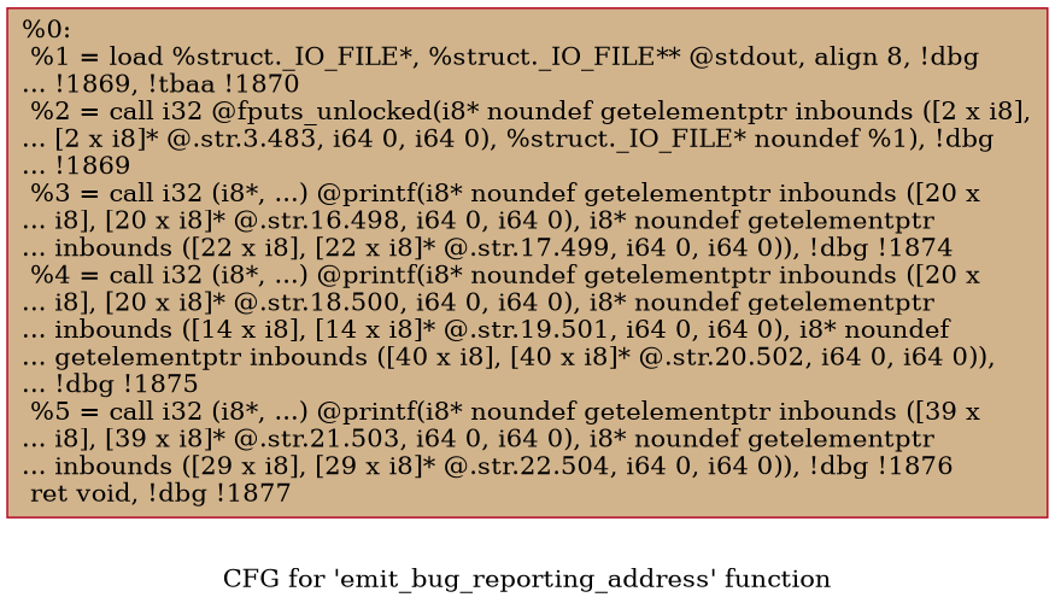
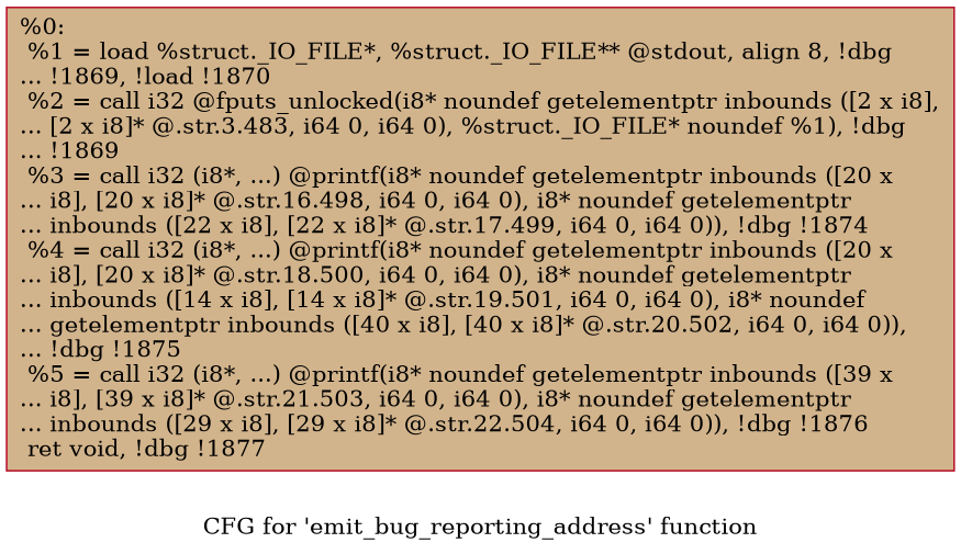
  digraph {
    label="CFG for 'emit_bug_reporting_address' function"
-   n1 [color="#b70d28ff" fillcolor=tan label="{%0:\l  %1 = load %struct._IO_FILE*, %struct._IO_FILE** @stdout, align 8, !dbg\l... !1869, !tbaa !1870\l  %2 = call i32 @fputs_unlocked(i8* noundef getelementptr inbounds ([2 x i8],\l... [2 x i8]* @.str.3.483, i64 0, i64 0), %struct._IO_FILE* noundef %1), !dbg\l... !1869\l  %3 = call i32 (i8*, ...) @printf(i8* noundef getelementptr inbounds ([20 x\l... i8], [20 x i8]* @.str.16.498, i64 0, i64 0), i8* noundef getelementptr\l... inbounds ([22 x i8], [22 x i8]* @.str.17.499, i64 0, i64 0)), !dbg !1874\l  %4 = call i32 (i8*, ...) @printf(i8* noundef getelementptr inbounds ([20 x\l... i8], [20 x i8]* @.str.18.500, i64 0, i64 0), i8* noundef getelementptr\l... inbounds ([14 x i8], [14 x i8]* @.str.19.501, i64 0, i64 0), i8* noundef\l... getelementptr inbounds ([40 x i8], [40 x i8]* @.str.20.502, i64 0, i64 0)),\l... !dbg !1875\l  %5 = call i32 (i8*, ...) @printf(i8* noundef getelementptr inbounds ([39 x\l... i8], [39 x i8]* @.str.21.503, i64 0, i64 0), i8* noundef getelementptr\l... inbounds ([29 x i8], [29 x i8]* @.str.22.504, i64 0, i64 0)), !dbg !1876\l  ret void, !dbg !1877\l}" shape=record style=filled]
+   n1 [color="#b70d28ff" fillcolor=tan label="{%0:\l  %1 = load %struct._IO_FILE*, %struct._IO_FILE** @stdout, align 8, !dbg\l... !1869, !load !1870\l  %2 = call i32 @fputs_unlocked(i8* noundef getelementptr inbounds ([2 x i8],\l... [2 x i8]* @.str.3.483, i64 0, i64 0), %struct._IO_FILE* noundef %1), !dbg\l... !1869\l  %3 = call i32 (i8*, ...) @printf(i8* noundef getelementptr inbounds ([20 x\l... i8], [20 x i8]* @.str.16.498, i64 0, i64 0), i8* noundef getelementptr\l... inbounds ([22 x i8], [22 x i8]* @.str.17.499, i64 0, i64 0)), !dbg !1874\l  %4 = call i32 (i8*, ...) @printf(i8* noundef getelementptr inbounds ([20 x\l... i8], [20 x i8]* @.str.18.500, i64 0, i64 0), i8* noundef getelementptr\l... inbounds ([14 x i8], [14 x i8]* @.str.19.501, i64 0, i64 0), i8* noundef\l... getelementptr inbounds ([40 x i8], [40 x i8]* @.str.20.502, i64 0, i64 0)),\l... !dbg !1875\l  %5 = call i32 (i8*, ...) @printf(i8* noundef getelementptr inbounds ([39 x\l... i8], [39 x i8]* @.str.21.503, i64 0, i64 0), i8* noundef getelementptr\l... inbounds ([29 x i8], [29 x i8]* @.str.22.504, i64 0, i64 0)), !dbg !1876\l  ret void, !dbg !1877\l}" shape=record style=filled]
  }
